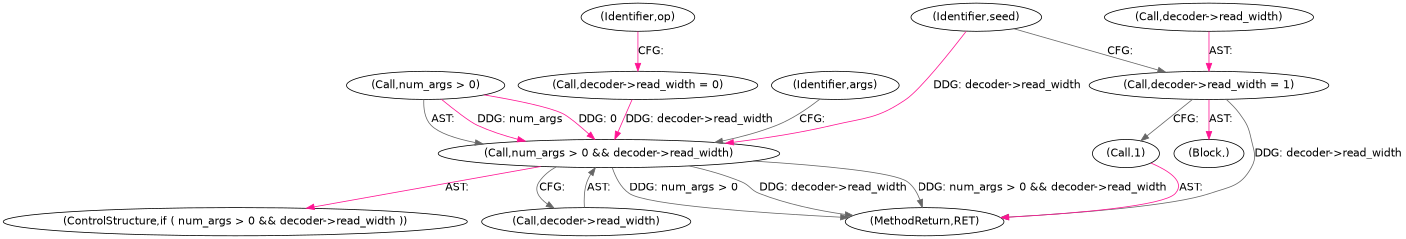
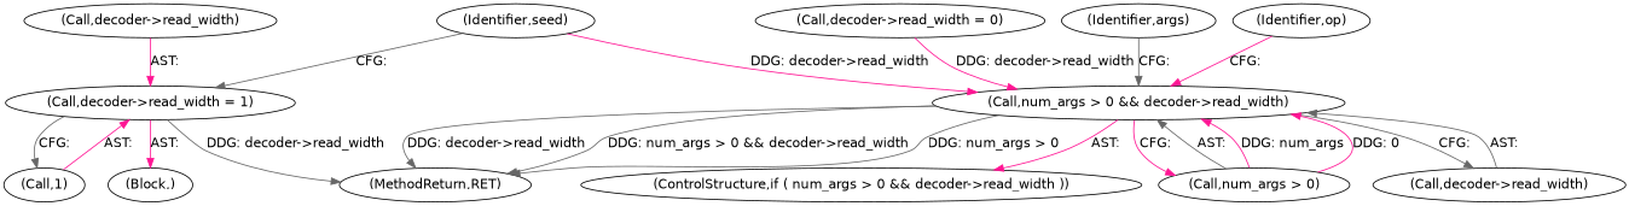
  digraph {
    fontname="DejaVu Sans"
    node [fontname="DejaVu Sans"]
    edge [color=gray40 fontname="DejaVu Sans"]
    n1 [label="(Call,decoder->read_width = 1)"]
    n2 [label="(Call,1)"]
    n3 [label="(Block,)"]
    n4 [label="(MethodReturn,RET)"]
    n5 [label="(Call,num_args > 0 && decoder->read_width)"]
    n6 [label="(ControlStructure,if ( num_args > 0 && decoder->read_width ))"]
    n7 [label="(Call,num_args > 0)"]
    n8 [label="(Call,decoder->read_width)"]
    n9 [label="(Call,decoder->read_width = 0)"]
    n10 [label="(Identifier,args)"]
    n11 [label="(Call,decoder->read_width)"]
    n12 [label="(Identifier,seed)"]
    n13 [label="(Identifier,op)"]
    n1 -> n2 [label="CFG: "]
    n1 -> n3 [color=deeppink label="AST: "]
    n1 -> n4 [label="DDG: decoder->read_width"]
-   n2 -> n4 [color=deeppink label="AST: "]
+   n2 -> n1 [color=deeppink label="AST: "]
    n5 -> n4 [label="DDG: decoder->read_width"]
    n5 -> n4 [label="DDG: num_args > 0 && decoder->read_width"]
    n5 -> n4 [label="DDG: num_args > 0"]
    n5 -> n6 [color=deeppink label="AST: "]
+   n5 -> n7 [color=deeppink label="CFG: "]
    n5 -> n8 [label="CFG: "]
    n7 -> n5 [label="AST: "]
    n7 -> n5 [color=deeppink label="DDG: num_args"]
    n7 -> n5 [color=deeppink label="DDG: 0"]
    n8 -> n5 [label="AST: "]
    n9 -> n5 [color=deeppink label="DDG: decoder->read_width"]
    n10 -> n5 [label="CFG: "]
    n11 -> n1 [color=deeppink label="AST: "]
    n12 -> n1 [label="CFG: "]
    n12 -> n5 [color=deeppink label="DDG: decoder->read_width"]
-   n13 -> n9 [color=deeppink label="CFG: "]
+   n13 -> n5 [color=deeppink label="CFG: "]
  }
